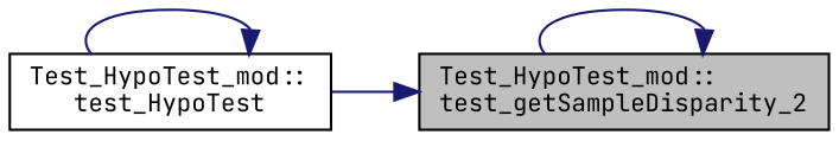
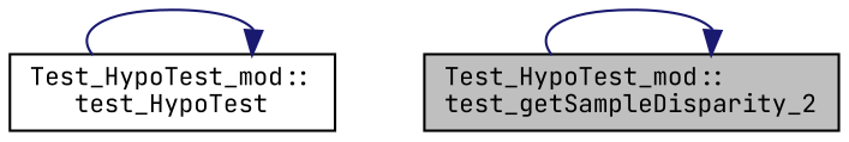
  digraph {
    rankdir=RL
    fontname="JetBrains Mono"
    node [color=black fontname="JetBrains Mono" fontsize=10 shape=record style=filled]
    edge [color=midnightblue dir=back fontname="JetBrains Mono" fontsize=10 labelfontname=Helvetica labelfontsize=10 style=solid]
    n1 [fillcolor=grey75 fontcolor=black height=0.2 label="Test_HypoTest_mod::\ltest_getSampleDisparity_2" width=0.4]
    n2 [fillcolor=white height=0.2 label="Test_HypoTest_mod::\ltest_HypoTest" width=0.4]
    n1 -> n1
-   n1 -> n2
    n2 -> n2
  }
